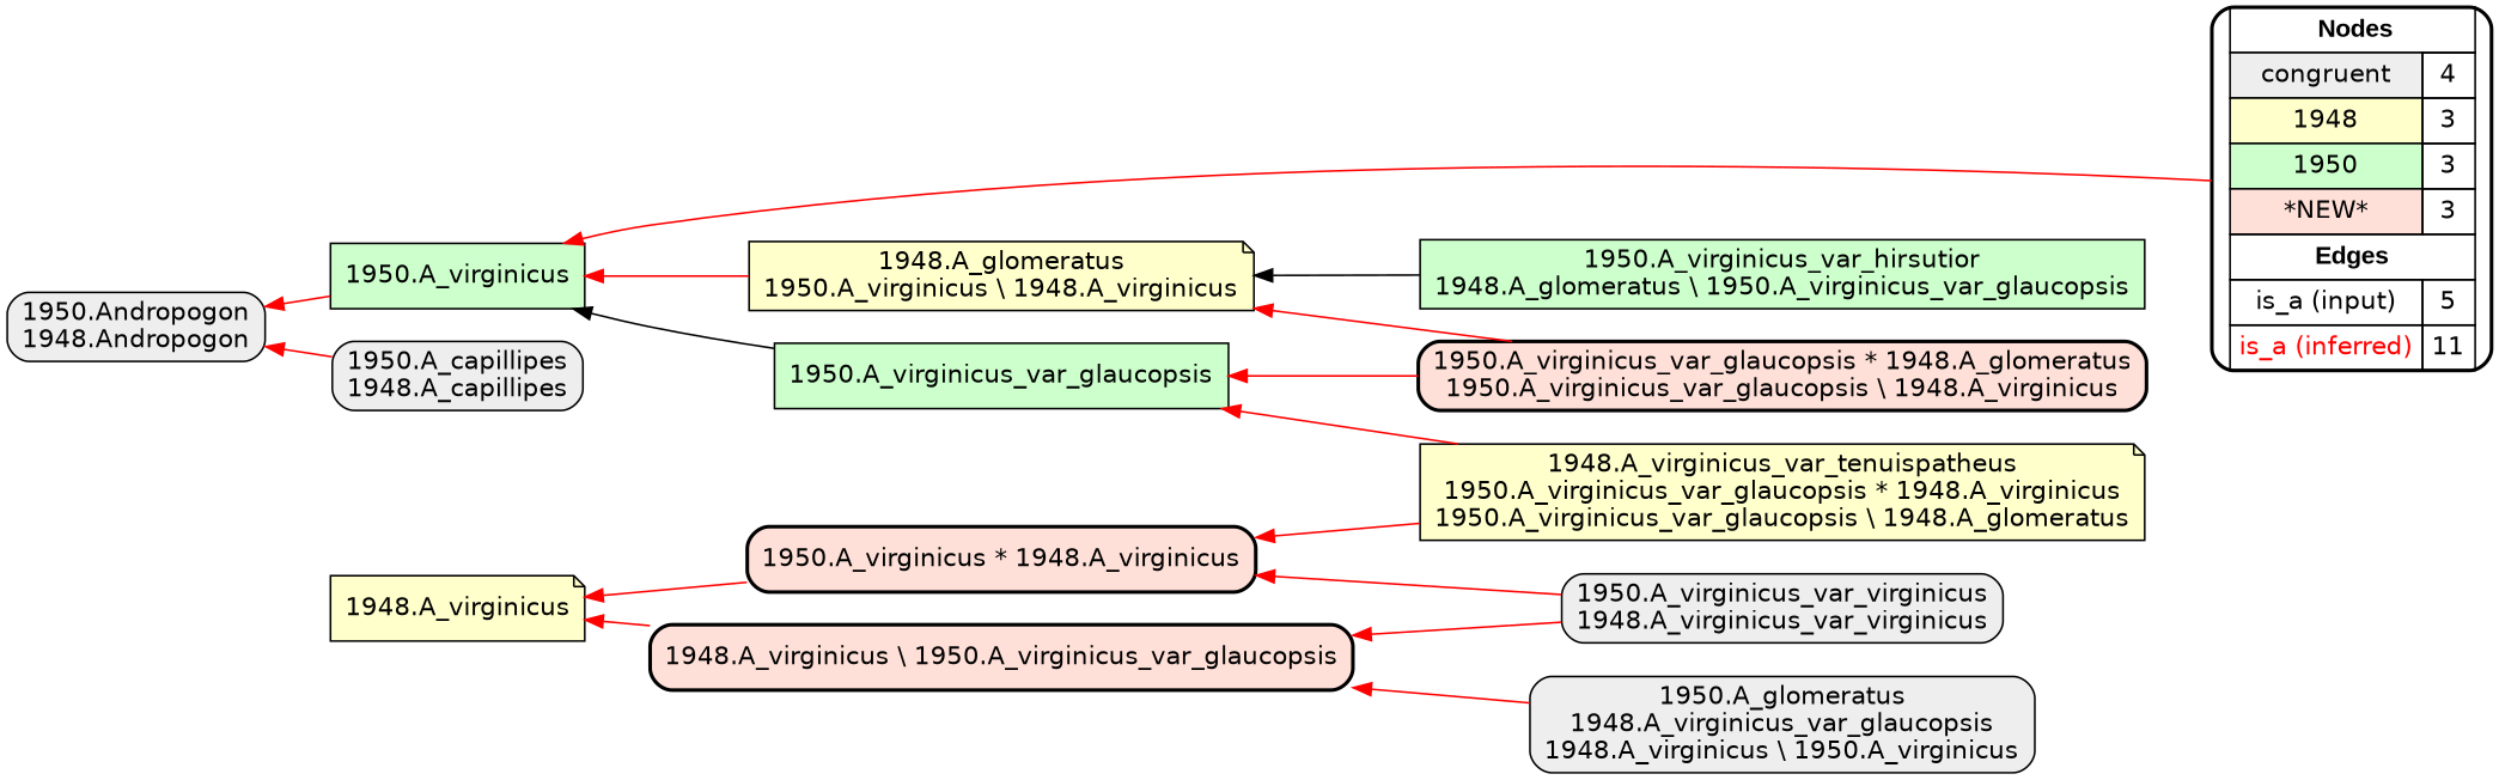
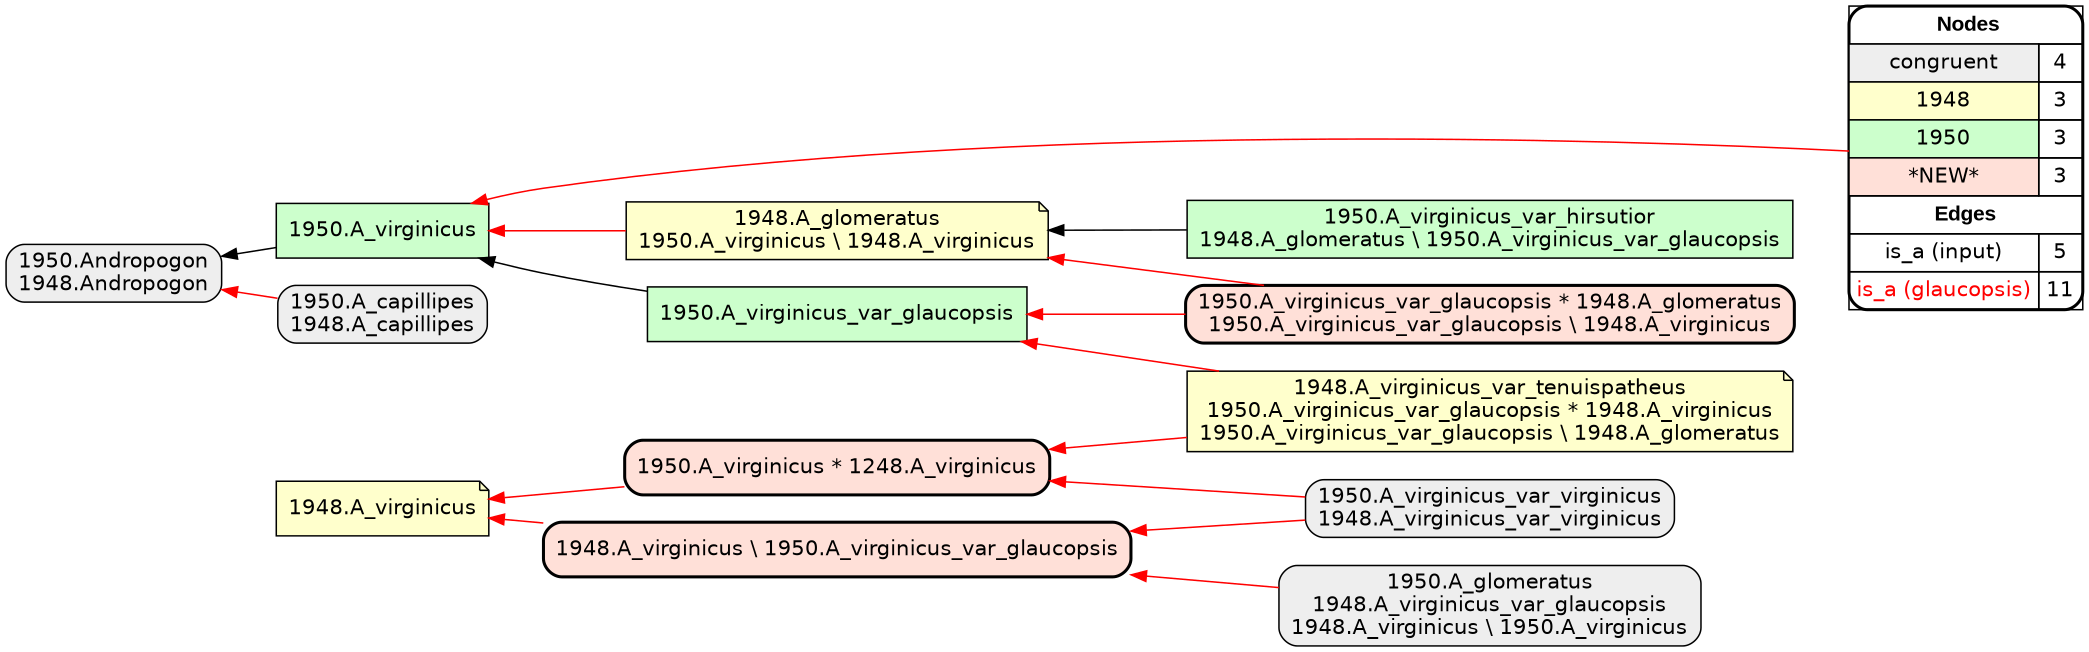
  digraph {
    rankdir=RL
    node [fillcolor="#EEEEEE" fontname=helvetica shape=box style=filled]
    edge [arrowhead=normal color="#FF0000" constraint=true penwidth=1 style=solid]
-   n1 [fillcolor=white label=<   <TABLE BORDER="0" CELLBORDER="1" CELLSPACING="0" CELLPADDING="4">  <TR> <TD COLSPAN="2"><font face="Arial Black"> Nodes</font></TD> </TR>  <TR>   <TD bgcolor="#EEEEEE" fontname="helvetica">congruent</TD>   <TD>4</TD>   </TR>  <TR>   <TD bgcolor="#FFFFCC" fontname="helvetica">1948</TD>   <TD>3</TD>   </TR>  <TR>   <TD bgcolor="#CCFFCC" fontname="helvetica">1950</TD>   <TD>3</TD>   </TR>  <TR>   <TD bgcolor="#FFE0D8" fontname="helvetica">*NEW*</TD>   <TD>3</TD>   </TR>  <TR> <TD COLSPAN="2"><font face = "Arial Black"> Edges </font></TD> </TR>  <TR>   <TD><font color ="#000000">is_a (input)</font></TD><TD>5</TD> </TR> <TR>   <TD><font color ="#FF0000">is_a (inferred)</font></TD><TD>11</TD> </TR> </TABLE>   > margin=0 style="filled,rounded,bold"]
+   n1 [fillcolor=white label=<   <TABLE BORDER="0" CELLBORDER="1" CELLSPACING="0" CELLPADDING="4">  <TR> <TD COLSPAN="2"><font face="Arial Black"> Nodes</font></TD> </TR>  <TR>   <TD bgcolor="#EEEEEE" fontname="helvetica">congruent</TD>   <TD>4</TD>   </TR>  <TR>   <TD bgcolor="#FFFFCC" fontname="helvetica">1948</TD>   <TD>3</TD>   </TR>  <TR>   <TD bgcolor="#CCFFCC" fontname="helvetica">1950</TD>   <TD>3</TD>   </TR>  <TR>   <TD bgcolor="#FFE0D8" fontname="helvetica">*NEW*</TD>   <TD>3</TD>   </TR>  <TR> <TD COLSPAN="2"><font face = "Arial Black"> Edges </font></TD> </TR>  <TR>   <TD><font color ="#000000">is_a (input)</font></TD><TD>5</TD> </TR> <TR>   <TD><font color ="#FF0000">is_a (glaucopsis)</font></TD><TD>11</TD> </TR> </TABLE>   > margin=0 style="filled,rounded,bold"]
    "1950.A_virginicus" [fillcolor="#CCFFCC"]
    "1950.A_capillipes\n1948.A_capillipes" [style="filled,rounded"]
    "1950.Andropogon\n1948.Andropogon" [style="filled,rounded"]
    "1950.A_virginicus_var_virginicus\n1948.A_virginicus_var_virginicus" [style="filled,rounded"]
    "1948.A_virginicus \\ 1950.A_virginicus_var_glaucopsis" [fillcolor="#FFE0D8" style="filled,rounded,bold"]
-   "1950.A_virginicus * 1948.A_virginicus" [fillcolor="#FFE0D8" style="filled,rounded,bold"]
+   "1950.A_virginicus * 1948.A_virginicus" [fillcolor="#FFE0D8" style="filled,rounded,bold" label="1950.A_virginicus * 1248.A_virginicus"]
    "1948.A_virginicus" [fillcolor="#FFFFCC" shape=note]
    "1950.A_glomeratus\n1948.A_virginicus_var_glaucopsis\n1948.A_virginicus \\ 1950.A_virginicus" [style="filled,rounded"]
    "1948.A_glomeratus\n1950.A_virginicus \\ 1948.A_virginicus" [fillcolor="#FFFFCC" shape=note]
    "1948.A_virginicus_var_tenuispatheus\n1950.A_virginicus_var_glaucopsis * 1948.A_virginicus\n1950.A_virginicus_var_glaucopsis \\ 1948.A_glomeratus" [fillcolor="#FFFFCC" shape=note]
    "1950.A_virginicus_var_glaucopsis" [fillcolor="#CCFFCC"]
    "1950.A_virginicus_var_hirsutior\n1948.A_glomeratus \\ 1950.A_virginicus_var_glaucopsis" [fillcolor="#CCFFCC"]
    "1950.A_virginicus_var_glaucopsis * 1948.A_glomeratus\n1950.A_virginicus_var_glaucopsis \\ 1948.A_virginicus" [fillcolor="#FFE0D8" style="filled,rounded,bold"]
    subgraph sub_1 {
      rank=source
      n1
    }
    n1 -> "1950.A_virginicus"
-   "1950.A_virginicus" -> "1950.Andropogon\n1948.Andropogon"
+   "1950.A_virginicus" -> "1950.Andropogon\n1948.Andropogon" [color="#000000"]
    "1950.A_capillipes\n1948.A_capillipes" -> "1950.Andropogon\n1948.Andropogon"
    "1950.A_virginicus_var_virginicus\n1948.A_virginicus_var_virginicus" -> "1948.A_virginicus \\ 1950.A_virginicus_var_glaucopsis"
    "1950.A_virginicus_var_virginicus\n1948.A_virginicus_var_virginicus" -> "1950.A_virginicus * 1948.A_virginicus"
    "1948.A_virginicus \\ 1950.A_virginicus_var_glaucopsis" -> "1948.A_virginicus"
    "1950.A_virginicus * 1948.A_virginicus" -> "1948.A_virginicus"
    "1950.A_glomeratus\n1948.A_virginicus_var_glaucopsis\n1948.A_virginicus \\ 1950.A_virginicus" -> "1948.A_virginicus \\ 1950.A_virginicus_var_glaucopsis"
    "1948.A_glomeratus\n1950.A_virginicus \\ 1948.A_virginicus" -> "1950.A_virginicus"
    "1948.A_virginicus_var_tenuispatheus\n1950.A_virginicus_var_glaucopsis * 1948.A_virginicus\n1950.A_virginicus_var_glaucopsis \\ 1948.A_glomeratus" -> "1950.A_virginicus * 1948.A_virginicus"
    "1948.A_virginicus_var_tenuispatheus\n1950.A_virginicus_var_glaucopsis * 1948.A_virginicus\n1950.A_virginicus_var_glaucopsis \\ 1948.A_glomeratus" -> "1950.A_virginicus_var_glaucopsis"
    "1950.A_virginicus_var_glaucopsis" -> "1950.A_virginicus" [color="#000000"]
    "1950.A_virginicus_var_hirsutior\n1948.A_glomeratus \\ 1950.A_virginicus_var_glaucopsis" -> "1948.A_glomeratus\n1950.A_virginicus \\ 1948.A_virginicus" [color="#000000"]
    "1950.A_virginicus_var_glaucopsis * 1948.A_glomeratus\n1950.A_virginicus_var_glaucopsis \\ 1948.A_virginicus" -> "1948.A_glomeratus\n1950.A_virginicus \\ 1948.A_virginicus"
    "1950.A_virginicus_var_glaucopsis * 1948.A_glomeratus\n1950.A_virginicus_var_glaucopsis \\ 1948.A_virginicus" -> "1950.A_virginicus_var_glaucopsis"
  }
